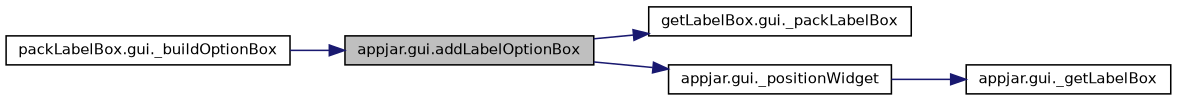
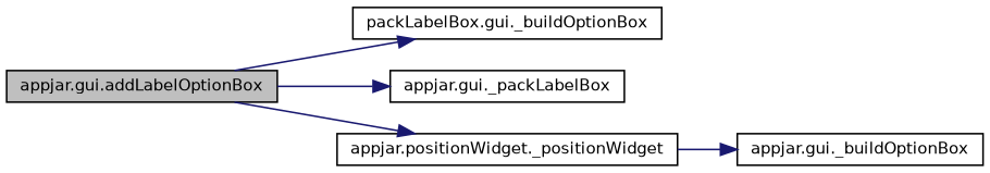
  digraph {
    rankdir=LR
    node [color=black fillcolor=white fontname=Helvetica fontsize=10 shape=record style=filled]
    edge [color=midnightblue fontname=Helvetica fontsize=10 labelfontname=Helvetica labelfontsize=10 style=solid]
    n1 [fillcolor=grey75 fontcolor=black height=0.2 label="appjar.gui.addLabelOptionBox" width=0.4]
    n2 [height=0.2 label="packLabelBox.gui._buildOptionBox" width=0.4]
-   n3 [height=0.2 label="getLabelBox.gui._packLabelBox" width=0.4]
-   n4 [height=0.2 label="appjar.gui._positionWidget" width=0.4]
-   n5 [height=0.2 label="appjar.gui._getLabelBox" width=0.4]
-   n2 -> n1
+   n3 [height=0.2 label="appjar.gui._packLabelBox" width=0.4]
+   n4 [height=0.2 label="appjar.positionWidget._positionWidget" width=0.4]
+   n5 [height=0.2 label="appjar.gui._buildOptionBox" width=0.4]
+   n1 -> n2
    n1 -> n3
    n1 -> n4
    n4 -> n5
  }
